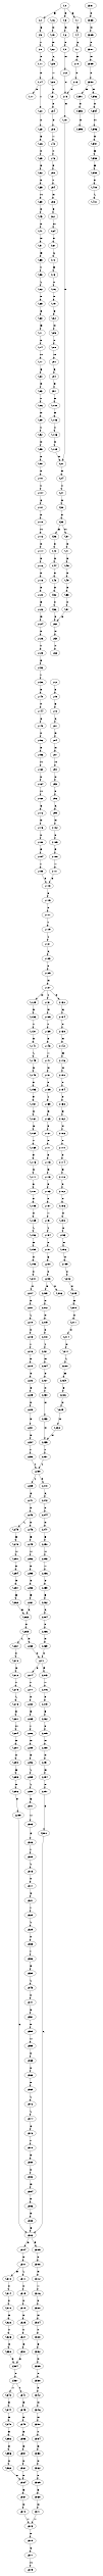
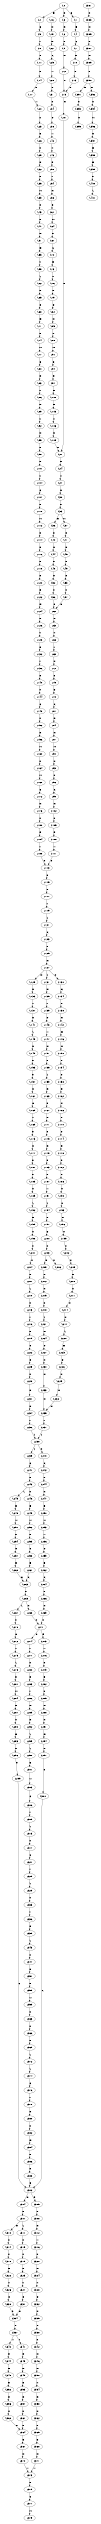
  strict digraph {
    S0
    S1
    S2
    S3
    S4
    S5
    S6
    S7
    S8
    S9
    S10
    S11
    S12
    S13
    S14
    S15
    S17
    S18
    S16
    S19
    S20
    S21
    S22
    S23
    S24
    S25
    S26
    S27
    S28
    S29
    S30
    S31
    S32
    S33
    S34
    S35
    S36
    S37
    S38
    S39
    S40
    S41
    S42
    S43
    S44
    S45
    S46
    S47
    S48
    S49
    S50
    S51
    S52
    S53
    S54
    S55
    S56
    S57
    S58
    S59
    S60
    S61
    S62
    S63
    S64
    S65
    S66
    S67
    S68
+   S69
    S70
    S71
    S72
    S73
    S74
    S75
    S76
    S77
    S78
    S79
    S80
    S81
    S82
    S83
    S84
    S85
    S86
    S87
    S88
    S89
    S90
    S91
    S92
    S93
    S94
    S95
    S96
    S97
    S98
    S99
    S100
    S101
    S102
    S103
    S104
    S105
    S106
    S107
    S108
    S109
    S110
    S111
    S112
    S113
    S114
    S115
    S116
    S117
    S118
    S119
    S120
    S121
    S122
    S123
    S124
    S125
    S126
    S127
    S128
    S129
    S130
    S131
    S132
    S133
    S134
    S135
    S136
    S137
    S138
    S139
    S140
    S141
    S142
    S143
    S144
    S145
    S146
    S147
    S148
    S149
    S150
    S151
    S152
    S153
    S154
    S155
    S156
    S157
    S158
    S159
    S160
    S161
    S162
    S163
    S164
    S165
    S166
    S167
    S168
    S169
    S170
    S171
    S172
    S173
    S174
    S175
    S176
    S177
    S178
    S179
    S180
    S181
    S182
    S183
    S184
    S185
    S186
    S187
    S188
    S189
    S190
    S191
    S192
    S193
    S194
    S195
    S196
    S197
    S198
    S199
    S200
    S201
    S202
    S203
    S204
    S205
    S206
    S209
    S207
    S208
    S210
    S211
    S212
    S213
    S214
    S215
    S216
    S217
    S218
    S219
    S220
    S221
    S222
    S223
    S224
    S225
    S226
    S227
    S228
    S229
    S230
    S231
    S232
    S233
    S234
    S235
    S236
    S237
    S238
    S239
    S240
    S241
    S242
    S243
    S244
    S245
    S246
    S247
    S248
    S249
    S250
    S251
    S252
    S253
    S254
    S255
    S256
    S257
    S258
    S259
    S260
    S261
    S262
    S263
    S264
    S265
    S266
    S267
    S268
    S269
    S270
    S271
    S272
    S273
    S274
    S275
    S276
    S277
    S278
    S279
    S280
    S281
    S282
    S283
    S284
    S285
    S286
    S287
    S288
    S289
    S290
    S291
    S292
    S293
    S294
    S295
    S296
    S297
    S298
    S299
    S300
    S301
    S302
    S303
    S304
    S305
    S306
    S307
    S308
    S309
    S310
    S311
    S312
    S313
    S314
    S315
    S316
    S317
    S318
    S319
    S320
    S321
    S322
    S323
    S324
    S325
    S326
    S327
    S328
    S329
    S330
    S331
    S332
    S333
    S334
    S335
    S336
    S337
    S338
    S339
    S340
    S341
    S342
    S343
    S344
    S345
    S346
    S347
    S348
    S349
    S350
    S351
    S352
    S353
    S354
    S355
    S356
    S357
    S358
    S359
    S360
    S361
    S362
    S363
    S364
    S365
    S366
    S367
    S368
    S369
    S370
    S371
    S372
    S373
    S374
    S375
    S376
    S377
    S378
    S379
    S380
    S382
    S381
    S383
    S384
    S385
    S386
    S387
    S388
    S389
    S390
    S391
    S392
    S393
    S394
    S395
    S396
    S397
    S398
    S399
    S400
    S401
    S0 -> S1 [label=G]
    S0 -> S2 [label=E]
    S0 -> S3 [label=D]
    S1 -> S4 [label=E]
    S2 -> S5 [label=G]
    S3 -> S6 [label=R]
    S4 -> S7 [label=G]
    S5 -> S8 [label=V]
    S6 -> S9 [label=F]
    S7 -> S10 [label=F]
    S8 -> S11 [label=Q]
    S9 -> S12 [label=N]
    S10 -> S13 [label=F]
    S11 -> S14 [label=L]
    S12 -> S15 [label=Y]
    S13 -> S15 [label=E]
    S14 -> S17 [label=E]
    S15 -> S18 [label=N]
-   S14 -> S20 [label=V]
+   S17 -> S20 [label=V]
    S18 -> S21 [label=A]
    S16 -> S19 [label=N]
    S19 -> S22 [label=N]
    S20 -> S23 [label=L]
    S21 -> S24 [label=R]
    S22 -> S25 [label=G]
    S23 -> S26 [label=F]
    S24 -> S27 [label=Y]
    S25 -> S28 [label=V]
    S26 -> S29 [label=A]
    S27 -> S30 [label=N]
    S28 -> S31 [label=T]
    S29 -> S32 [label=R]
    S30 -> S33 [label=P]
    S31 -> S34 [label=L]
    S32 -> S35 [label=P]
    S33 -> S36 [label=F]
    S33 -> S37 [label=M]
    S34 -> S38 [label=Q]
    S35 -> S39 [label=M]
    S36 -> S40 [label=P]
    S37 -> S41 [label=P]
    S38 -> S42 [label=V]
    S39 -> S43 [label=P]
    S40 -> S44 [label=K]
    S41 -> S45 [label=K]
    S42 -> S46 [label=Y]
    S43 -> S47 [label=P]
    S44 -> S48 [label=P]
    S45 -> S49 [label=P]
    S46 -> S50 [label=F]
    S47 -> S51 [label=H]
    S48 -> S52 [label=D]
    S49 -> S53 [label=D]
    S50 -> S54 [label=I]
    S51 -> S55 [label=H]
    S52 -> S56 [label=L]
    S53 -> S57 [label=L]
    S54 -> S58 [label=K]
    S55 -> S59 [label=Y]
    S56 -> S60 [label=P]
    S57 -> S60 [label=P]
    S58 -> S61 [label=P]
    S59 -> S62 [label=S]
    S60 -> S63 [label=R]
    S61 -> S64 [label=M]
    S62 -> S65 [label=R]
    S63 -> S66 [label=Y]
    S64 -> S67 [label=P]
    S65 -> S68 [label=Q]
+   S66 -> S69 [label=I]
    S67 -> S70 [label=C]
    S68 -> S71 [label=H]
+   S69 -> S72 [label=A]
    S70 -> S73 [label=H]
    S71 -> S74 [label=P]
    S72 -> S75 [label=P]
    S73 -> S76 [label=Y]
    S74 -> S77 [label=M]
    S75 -> S78 [label=E]
    S76 -> S79 [label=R]
    S77 -> S80 [label=G]
    S78 -> S81 [label=G]
    S79 -> S82 [label=Q]
    S80 -> S83 [label=R]
    S81 -> S84 [label=R]
    S82 -> S85 [label=N]
    S83 -> S86 [label=Y]
    S84 -> S87 [label=K]
    S85 -> S88 [label=Y]
    S86 -> S89 [label=N]
    S87 -> S90 [label=M]
    S88 -> S91 [label=M]
    S89 -> S92 [label=Y]
    S90 -> S93 [label=A]
    S91 -> S94 [label=G]
    S92 -> S95 [label=N]
    S93 -> S96 [label=L]
    S94 -> S97 [label=R]
    S95 -> S98 [label=P]
    S96 -> S99 [label=G]
    S97 -> S100 [label=F]
    S98 -> S101 [label=R]
    S99 -> S102 [label=N]
    S100 -> S103 [label=N]
    S101 -> S104 [label=Y]
    S102 -> S105 [label=L]
    S103 -> S106 [label=Y]
    S104 -> S107 [label=G]
    S105 -> S108 [label=E]
    S106 -> S109 [label=N]
    S107 -> S110 [label=P]
    S108 -> S111 [label=V]
    S109 -> S21 [label=A]
    S110 -> S112 [label=M]
    S111 -> S113 [label=T]
    S112 -> S114 [label=P]
    S113 -> S115 [label=P]
    S114 -> S116 [label=P]
    S115 -> S117 [label=T]
    S116 -> S118 [label=P]
    S117 -> S119 [label=I]
    S118 -> S120 [label=D]
    S119 -> S121 [label=S]
    S120 -> S122 [label=F]
    S121 -> S123 [label=G]
    S122 -> S124 [label=H]
    S123 -> S125 [label=P]
    S124 -> S126 [label=R]
    S125 -> S127 [label=N]
    S126 -> S128 [label=Y]
    S127 -> S129 [label=N]
    S127 -> S130 [label=T]
    S127 -> S131 [label=S]
    S128 -> S132 [label=F]
    S129 -> S133 [label=N]
    S130 -> S134 [label=G]
    S131 -> S135 [label=N]
    S132 -> S136 [label=V]
    S133 -> S137 [label=V]
    S134 -> S138 [label=L]
    S135 -> S139 [label=I]
    S136 -> S140 [label=P]
    S137 -> S141 [label=N]
    S138 -> S142 [label=N]
    S139 -> S143 [label=D]
    S140 -> S144 [label=L]
    S141 -> S145 [label=S]
    S142 -> S146 [label=H]
    S143 -> S147 [label=V]
    S144 -> S148 [label=G]
    S145 -> S149 [label=K]
    S146 -> S150 [label=K]
    S147 -> S151 [label=K]
    S148 -> S152 [label=L]
    S149 -> S153 [label=P]
    S150 -> S154 [label=P]
    S151 -> S155 [label=P]
    S152 -> S156 [label=K]
    S153 -> S157 [label=P]
    S154 -> S158 [label=P]
    S155 -> S159 [label=S]
    S156 -> S160 [label=M]
    S157 -> S161 [label=K]
    S158 -> S162 [label=R]
    S159 -> S163 [label=R]
    S160 -> S164 [label=A]
    S161 -> S165 [label=Q]
    S162 -> S166 [label=A]
    S163 -> S167 [label=P]
    S164 -> S168 [label=M]
    S165 -> S169 [label=V]
    S166 -> S170 [label=P]
    S167 -> S171 [label=A]
    S168 -> S172 [label=G]
    S169 -> S173 [label=P]
    S170 -> S174 [label=P]
    S171 -> S175 [label=P]
    S172 -> S176 [label=N]
    S173 -> S177 [label=K]
    S174 -> S178 [label=R]
    S175 -> S179 [label=R]
    S176 -> S180 [label=L]
    S177 -> S181 [label=P]
    S178 -> S182 [label=P]
    S179 -> S183 [label=P]
    S180 -> S184 [label=E]
    S181 -> S185 [label=L]
    S182 -> S186 [label=L]
    S183 -> S187 [label=L]
    S184 -> S188 [label=V]
    S185 -> S189 [label=T]
    S186 -> S190 [label=A]
    S187 -> S191 [label=V]
    S188 -> S113 [label=T]
    S189 -> S192 [label=S]
    S190 -> S193 [label=T]
    S191 -> S194 [label=S]
    S192 -> S195 [label=E]
    S193 -> S196 [label=E]
    S194 -> S197 [label=E]
    S195 -> S198 [label=T]
    S196 -> S199 [label=A]
    S197 -> S200 [label=E]
    S198 -> S201 [label=L]
    S199 -> S202 [label=L]
    S200 -> S203 [label=L]
    S201 -> S204 [label=A]
    S202 -> S205 [label=A]
    S203 -> S206 [label=A]
    S203 -> S209 [label=R]
    S204 -> S207 [label=K]
    S205 -> S208 [label=R]
    S209 -> S212 [label=A]
    S207 -> S210 [label=S]
    S208 -> S211 [label=T]
    S210 -> S213 [label=A]
    S211 -> S214 [label=A]
    S212 -> S215 [label=A]
    S213 -> S216 [label=V]
    S214 -> S217 [label=A]
    S215 -> S218 [label=T]
    S216 -> S219 [label=A]
    S217 -> S220 [label=S]
    S218 -> S221 [label=S]
    S219 -> S222 [label=Q]
    S220 -> S223 [label=H]
    S221 -> S224 [label=H]
    S222 -> S225 [label=Q]
    S223 -> S226 [label=Q]
    S224 -> S227 [label=Q]
    S225 -> S228 [label=A]
    S226 -> S229 [label=A]
    S227 -> S230 [label=A]
    S228 -> S231 [label=K]
    S229 -> S232 [label=K]
    S230 -> S233 [label=K]
    S231 -> S234 [label=K]
    S232 -> S235 [label=K]
    S233 -> S235 [label=K]
    S234 -> S236 [label=I]
    S235 -> S237 [label=I]
    S236 -> S238 [label=S]
    S237 -> S238 [label=S]
    S238 -> S239 [label=S]
    S238 -> S240 [label=T]
    S239 -> S241 [label=G]
    S240 -> S242 [label=G]
    S241 -> S243 [label=E]
    S242 -> S244 [label=E]
    S243 -> S245 [label=S]
    S243 -> S246 [label=A]
    S244 -> S247 [label=A]
    S245 -> S248 [label=E]
    S246 -> S249 [label=E]
    S247 -> S250 [label=E]
    S248 -> S251 [label=W]
    S249 -> S252 [label=W]
    S250 -> S253 [label=W]
    S251 -> S254 [label=T]
    S252 -> S255 [label=T]
    S253 -> S256 [label=V]
    S254 -> S257 [label=Q]
    S255 -> S258 [label=Q]
    S256 -> S259 [label=Q]
    S257 -> S260 [label=E]
    S258 -> S261 [label=E]
    S259 -> S262 [label=E]
    S260 -> S263 [label=G]
    S261 -> S263 [label=G]
    S262 -> S264 [label=G]
    S263 -> S265 [label=L]
    S264 -> S266 [label=L]
    S265 -> S267 [label=S]
    S265 -> S268 [label=A]
    S266 -> S269 [label=A]
    S267 -> S270 [label=L]
    S268 -> S271 [label=L]
    S269 -> S271 [label=L]
    S270 -> S272 [label=Q]
    S271 -> S273 [label=E]
    S271 -> S274 [label=Q]
    S272 -> S275 [label=V]
    S273 -> S276 [label=V]
    S274 -> S277 [label=V]
    S275 -> S278 [label=S]
    S276 -> S279 [label=T]
    S277 -> S280 [label=T]
    S278 -> S281 [label=F]
    S279 -> S282 [label=F]
    S280 -> S283 [label=F]
    S281 -> S284 [label=M]
    S282 -> S285 [label=L]
    S283 -> S286 [label=I]
    S284 -> S287 [label=K]
    S285 -> S288 [label=K]
    S286 -> S289 [label=H]
    S287 -> S290 [label=A]
    S288 -> S291 [label=A]
    S289 -> S292 [label=R]
    S290 -> S293 [label=H]
    S291 -> S294 [label=H]
    S292 -> S295 [label=S]
    S293 -> S296 [label=A]
    S294 -> S297 [label=A]
    S295 -> S298 [label=S]
    S296 -> S299 [label=P]
    S297 -> S300 [label=P]
    S298 -> S301 [label=E]
    S299 -> S302 [label=G]
    S300 -> S302 [label=G]
    S301 -> S303 [label=W]
    S302 -> S304 [label=R]
    S302 -> S305 [label=E]
    S303 -> S306 [label=G]
    S304 -> S307 [label=E]
    S305 -> S308 [label=E]
    S306 -> S309 [label=V]
    S307 -> S310 [label=R]
    S307 -> S311 [label=S]
    S308 -> S312 [label=R]
    S309 -> S313 [label=S]
    S310 -> S314 [label=L]
    S311 -> S315 [label=L]
    S312 -> S316 [label=V]
    S313 -> S317 [label=L]
    S314 -> S318 [label=L]
    S315 -> S319 [label=L]
    S316 -> S320 [label=L]
    S317 -> S321 [label=C]
    S318 -> S322 [label=K]
    S319 -> S323 [label=K]
    S320 -> S324 [label=K]
    S321 -> S325 [label=V]
    S322 -> S326 [label=Y]
    S323 -> S327 [label=Y]
    S324 -> S328 [label=Y]
    S325 -> S329 [label=S]
    S326 -> S330 [label=Q]
    S327 -> S331 [label=Q]
    S328 -> S332 [label=Q]
    S329 -> S333 [label=L]
    S330 -> S334 [label=P]
    S331 -> S334 [label=P]
    S332 -> S335 [label=A]
    S333 -> S336 [label=I]
    S334 -> S337 [label=Q]
    S335 -> S338 [label=Q]
    S336 -> S339 [label=F]
    S337 -> S340 [label=V]
    S337 -> S341 [label=I]
    S338 -> S342 [label=L]
    S339 -> S343 [label=S]
    S340 -> S344 [label=R]
    S341 -> S345 [label=R]
    S342 -> S346 [label=K]
    S343 -> S347 [label=L]
    S344 -> S348 [label=N]
    S345 -> S349 [label=N]
    S346 -> S350 [label=N]
    S347 -> S351 [label=D]
    S348 -> S352 [label=F]
    S349 -> S353 [label=F]
    S350 -> S354 [label=Y]
    S351 -> S355 [label=A]
    S352 -> S356 [label=R]
    S353 -> S357 [label=R]
    S354 -> S358 [label=R]
    S355 -> S359 [label=W]
    S356 -> S360 [label=A]
    S357 -> S361 [label=A]
    S358 -> S362 [label=A]
    S359 -> S363 [label=A]
    S360 -> S364 [label=L]
    S361 -> S364 [label=L]
    S362 -> S365 [label=L]
    S363 -> S366 [label=A]
    S364 -> S367 [label=E]
    S365 -> S368 [label=E]
    S366 -> S369 [label=P]
    S367 -> S370 [label=N]
    S368 -> S371 [label=N]
    S369 -> S372 [label=S]
    S370 -> S373 [label=V]
    S371 -> S373 [label=V]
    S372 -> S374 [label=S]
    S373 -> S375 [label=L]
    S374 -> S376 [label=G]
    S375 -> S377 [label=C]
    S376 -> S378 [label=V]
    S377 -> S379 [label=M]
    S378 -> S380 [label=K]
    S380 -> S382 [label=A]
    S382 -> S384 [label=H]
    S381 -> S383 [label=T]
    S383 -> S385 [label=K]
    S384 -> S386 [label=A]
    S385 -> S387 [label=E]
    S386 -> S388 [label=P]
    S387 -> S389 [label=K]
    S388 -> S302 [label=G]
    S389 -> S390 [label=P]
    S390 -> S391 [label=K]
    S390 -> S392 [label=N]
    S391 -> S393 [label=A]
    S392 -> S394 [label=A]
    S393 -> S395 [label=M]
    S394 -> S396 [label=M]
    S396 -> S397 [label=N]
    S397 -> S398 [label=E]
    S398 -> S399 [label=E]
    S399 -> S400 [label=L]
    S400 -> S401 [label=S]
  }
